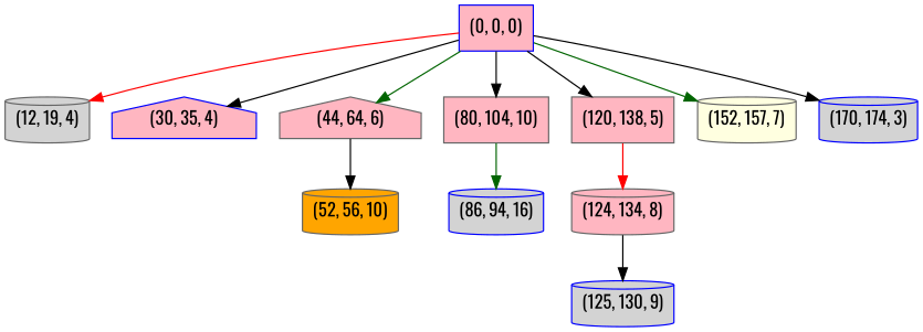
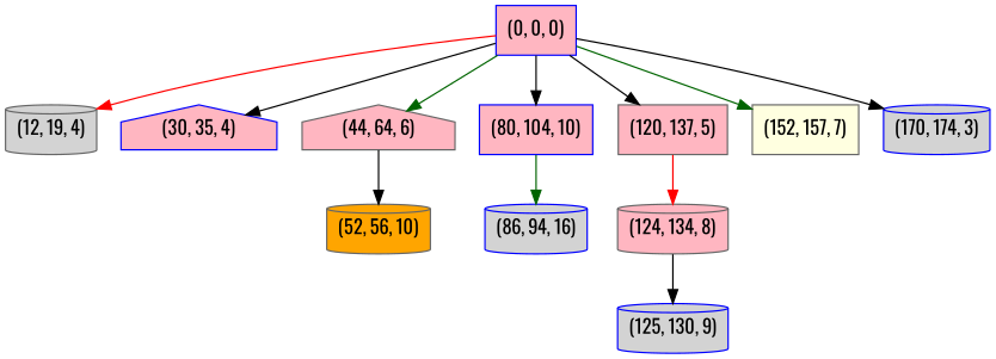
  digraph {
    fontname=Oswald
    node [color=gray40 fillcolor=lightpink fontname=Oswald shape=cylinder style=filled]
    edge [color=black fontname=Oswald]
    "(0, 0, 0)" [color=blue shape=box]
    "(12, 19, 4)" [fillcolor=lightgrey]
    "(30, 35, 4)" [color=blue shape=house]
    n4 [label="(44, 64, 6)" shape=house]
-   "(80, 104, 10)" [shape=box]
-   "(120, 137, 5)" [shape=box label="(120, 138, 5)"]
-   "(152, 157, 7)" [fillcolor=lightyellow]
+   "(80, 104, 10)" [color=blue shape=box]
+   "(120, 137, 5)" [shape=box]
+   "(152, 157, 7)" [fillcolor=lightyellow shape=box]
    "(170, 174, 3)" [color=blue fillcolor=lightgrey]
    "(52, 56, 10)" [fillcolor=orange]
    "(86, 94, 16)" [color=blue fillcolor=lightgrey]
    "(124, 134, 8)"
    "(125, 130, 9)" [color=blue fillcolor=lightgrey]
    "(0, 0, 0)" -> "(12, 19, 4)" [color=red]
    "(0, 0, 0)" -> "(30, 35, 4)"
    "(0, 0, 0)" -> n4 [color=darkgreen]
    "(0, 0, 0)" -> "(80, 104, 10)"
    "(0, 0, 0)" -> "(120, 137, 5)"
    "(0, 0, 0)" -> "(152, 157, 7)" [color=darkgreen]
    "(0, 0, 0)" -> "(170, 174, 3)"
    n4 -> "(52, 56, 10)"
    "(80, 104, 10)" -> "(86, 94, 16)" [color=darkgreen]
    "(120, 137, 5)" -> "(124, 134, 8)" [color=red]
    "(124, 134, 8)" -> "(125, 130, 9)"
  }
